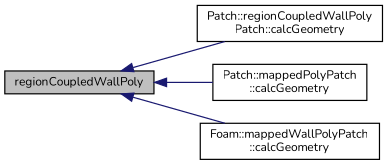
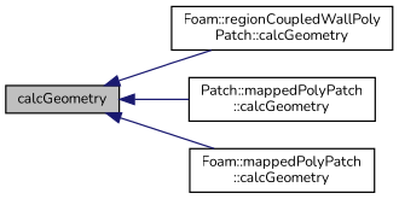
  digraph {
    fontname=Nunito
    rankdir=LR
    node [color=black fontname=Nunito fontsize=10 shape=record]
    edge [color=midnightblue dir=back fontname=Nunito fontsize=10 labelfontname=Helvetica labelfontsize=10 style=solid]
-   n1 [fillcolor=grey75 fontcolor=black height=0.2 label=regionCoupledWallPoly style=filled width=0.4]
-   n2 [height=0.2 label="Patch::regionCoupledWallPoly\lPatch::calcGeometry" width=0.4]
+   n1 [fillcolor=grey75 fontcolor=black height=0.2 label=calcGeometry style=filled width=0.4]
+   n2 [height=0.2 label="Foam::regionCoupledWallPoly\lPatch::calcGeometry" width=0.4]
    n3 [height=0.2 label="Patch::mappedPolyPatch\l::calcGeometry" width=0.4]
-   n4 [height=0.2 label="Foam::mappedWallPolyPatch\l::calcGeometry" width=0.4]
+   n4 [height=0.2 label="Foam::mappedPolyPatch\l::calcGeometry" width=0.4]
    n1 -> n2
    n1 -> n3
    n1 -> n4
  }
